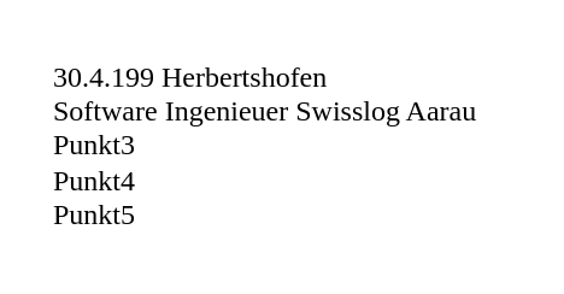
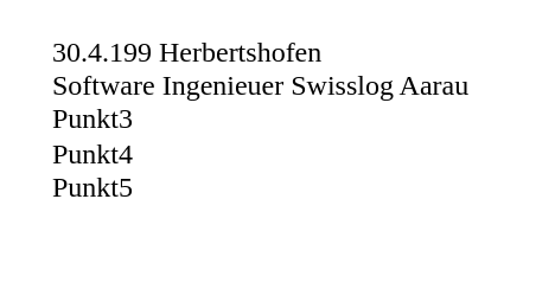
  <mxCell id="0" />
  <mxCell id="1" parent="0" />
- <mxCell id="2" value="&lt;div&gt;&lt;font data-font-src=&quot;https://fonts.googleapis.com/css?family=UnifrakturMaguntia&quot; face=&quot;UnifrakturMaguntia&quot;&gt;&lt;br&gt;&lt;/font&gt;&lt;/div&gt;&lt;div&gt;&lt;font data-font-src=&quot;https://fonts.googleapis.com/css?family=UnifrakturMaguntia&quot; face=&quot;UnifrakturMaguntia&quot;&gt;30.4.199 Herbertshofen&lt;/font&gt;&lt;/div&gt;&lt;div&gt;&lt;font data-font-src=&quot;https://fonts.googleapis.com/css?family=UnifrakturMaguntia&quot; face=&quot;UnifrakturMaguntia&quot;&gt;Software Ingenieuer Swisslog Aarau&lt;br&gt;&lt;/font&gt;&lt;/div&gt;&lt;div align=&quot;left&quot;&gt;&lt;font data-font-src=&quot;https://fonts.googleapis.com/css?family=UnifrakturMaguntia&quot; face=&quot;UnifrakturMaguntia&quot;&gt;Punkt3&lt;/font&gt;&lt;/div&gt;&lt;div&gt;&lt;font data-font-src=&quot;https://fonts.googleapis.com/css?family=UnifrakturMaguntia&quot; face=&quot;UnifrakturMaguntia&quot;&gt;Punkt4&lt;/font&gt;&lt;/div&gt;&lt;div&gt;&lt;font data-font-src=&quot;https://fonts.googleapis.com/css?family=UnifrakturMaguntia&quot; face=&quot;UnifrakturMaguntia&quot;&gt;Punkt5&lt;/font&gt;&lt;/div&gt;&lt;div&gt;&lt;font data-font-src=&quot;https://fonts.googleapis.com/css?family=UnifrakturMaguntia&quot; face=&quot;UnifrakturMaguntia&quot;&gt;&lt;br&gt;&lt;/font&gt;&lt;/div&gt;" style="text;html=1;strokeColor=none;fillColor=none;align=left;verticalAlign=middle;whiteSpace=wrap;rounded=0;" vertex="1" parent="1"><mxGeometry x="20.24" y="20" width="191.76" height="80" as="geometry" /></mxCell>
+ <mxCell id="2" value="&lt;div&gt;&lt;font data-font-src=&quot;https://fonts.googleapis.com/css?family=UnifrakturMaguntia&quot; face=&quot;UnifrakturMaguntia&quot;&gt;&lt;br&gt;&lt;/font&gt;&lt;/div&gt;&lt;div&gt;&lt;font data-font-src=&quot;https://fonts.googleapis.com/css?family=UnifrakturMaguntia&quot; face=&quot;UnifrakturMaguntia&quot;&gt;30.4.199 Herbertshofen&lt;/font&gt;&lt;/div&gt;&lt;div&gt;&lt;font data-font-src=&quot;https://fonts.googleapis.com/css?family=UnifrakturMaguntia&quot; face=&quot;UnifrakturMaguntia&quot;&gt;Software Ingenieuer Swisslog Aarau&lt;br&gt;&lt;/font&gt;&lt;/div&gt;&lt;div align=&quot;left&quot;&gt;&lt;font data-font-src=&quot;https://fonts.googleapis.com/css?family=UnifrakturMaguntia&quot; face=&quot;UnifrakturMaguntia&quot;&gt;Punkt3&lt;/font&gt;&lt;/div&gt;&lt;div&gt;&lt;font data-font-src=&quot;https://fonts.googleapis.com/css?family=UnifrakturMaguntia&quot; face=&quot;UnifrakturMaguntia&quot;&gt;Punkt4&lt;/font&gt;&lt;/div&gt;&lt;div&gt;&lt;font data-font-src=&quot;https://fonts.googleapis.com/css?family=UnifrakturMaguntia&quot; face=&quot;UnifrakturMaguntia&quot;&gt;Punkt5&lt;/font&gt;&lt;/div&gt;&lt;div&gt;&lt;font data-font-src=&quot;https://fonts.googleapis.com/css?family=UnifrakturMaguntia&quot; face=&quot;UnifrakturMaguntia&quot;&gt;&lt;br&gt;&lt;/font&gt;&lt;/div&gt;" style="text;html=1;strokeColor=none;fillColor=none;align=left;verticalAlign=middle;whiteSpace=wrap;rounded=0;" vertex="1" parent="1"><mxGeometry x="20.24" y="10" width="191.76" height="80" as="geometry" /></mxCell>
